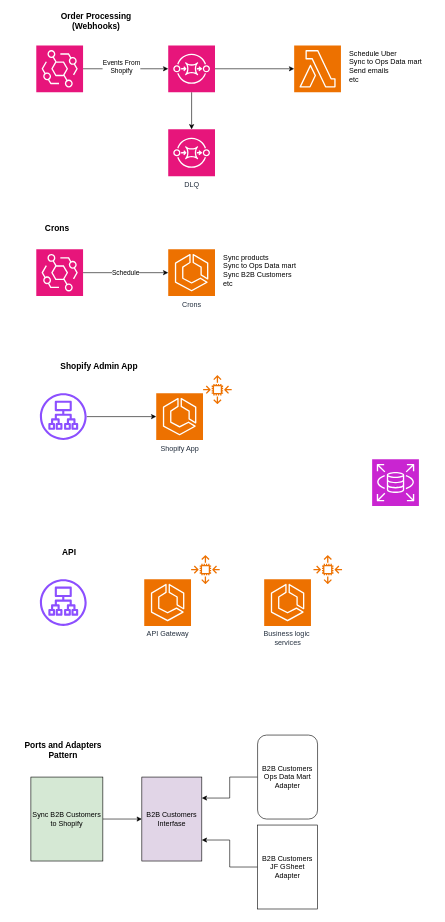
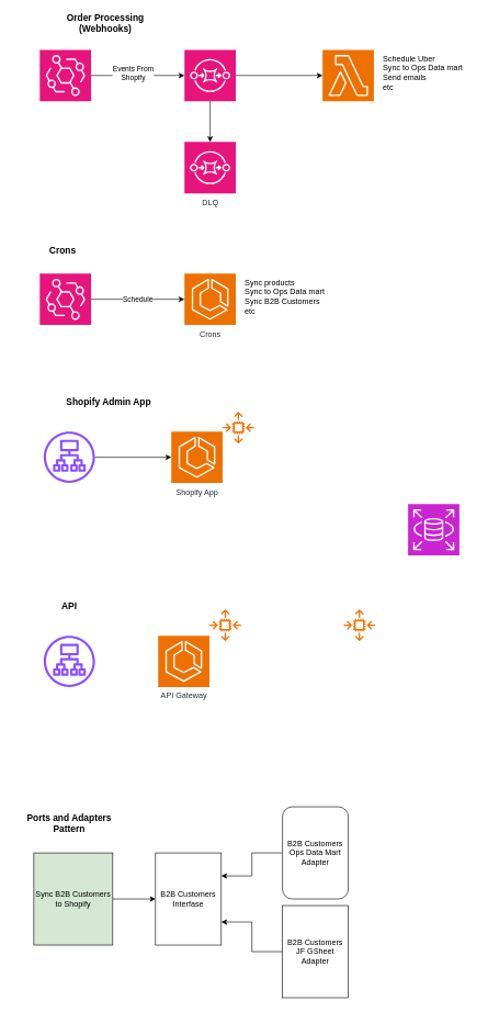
  <mxCell id="0" />
  <mxCell id="1" parent="0" />
  <mxCell id="2" value="&lt;font style=&quot;font-size: 14px;&quot;&gt;&lt;b&gt;Order Processing (Webhooks)&lt;/b&gt;&lt;/font&gt;" style="text;html=1;align=center;verticalAlign=middle;whiteSpace=wrap;rounded=0;" vertex="1" parent="1"><mxGeometry x="85" y="20" width="150" height="30" as="geometry" /></mxCell>
  <mxCell id="3" value="" style="sketch=0;points=[[0,0,0],[0.25,0,0],[0.5,0,0],[0.75,0,0],[1,0,0],[0,1,0],[0.25,1,0],[0.5,1,0],[0.75,1,0],[1,1,0],[0,0.25,0],[0,0.5,0],[0,0.75,0],[1,0.25,0],[1,0.5,0],[1,0.75,0]];outlineConnect=0;fontColor=#232F3E;fillColor=#E7157B;strokeColor=#ffffff;dashed=0;verticalLabelPosition=bottom;verticalAlign=top;align=center;html=1;fontSize=12;fontStyle=0;aspect=fixed;shape=mxgraph.aws4.resourceIcon;resIcon=mxgraph.aws4.eventbridge;" vertex="1" parent="1"><mxGeometry x="60" y="75" width="78" height="78" as="geometry" /></mxCell>
  <mxCell id="4" style="edgeStyle=orthogonalEdgeStyle;rounded=0;orthogonalLoop=1;jettySize=auto;html=1;" edge="1" parent="1" source="5" target="6"><mxGeometry relative="1" as="geometry" /></mxCell>
  <mxCell id="5" value="" style="sketch=0;points=[[0,0,0],[0.25,0,0],[0.5,0,0],[0.75,0,0],[1,0,0],[0,1,0],[0.25,1,0],[0.5,1,0],[0.75,1,0],[1,1,0],[0,0.25,0],[0,0.5,0],[0,0.75,0],[1,0.25,0],[1,0.5,0],[1,0.75,0]];outlineConnect=0;fontColor=#232F3E;fillColor=#E7157B;strokeColor=#ffffff;dashed=0;verticalLabelPosition=bottom;verticalAlign=top;align=center;html=1;fontSize=12;fontStyle=0;aspect=fixed;shape=mxgraph.aws4.resourceIcon;resIcon=mxgraph.aws4.sqs;" vertex="1" parent="1"><mxGeometry x="280" y="75" width="78" height="78" as="geometry" /></mxCell>
  <mxCell id="6" value="DLQ" style="sketch=0;points=[[0,0,0],[0.25,0,0],[0.5,0,0],[0.75,0,0],[1,0,0],[0,1,0],[0.25,1,0],[0.5,1,0],[0.75,1,0],[1,1,0],[0,0.25,0],[0,0.5,0],[0,0.75,0],[1,0.25,0],[1,0.5,0],[1,0.75,0]];outlineConnect=0;fontColor=#232F3E;fillColor=#E7157B;strokeColor=#ffffff;dashed=0;verticalLabelPosition=bottom;verticalAlign=top;align=center;html=1;fontSize=12;fontStyle=0;aspect=fixed;shape=mxgraph.aws4.resourceIcon;resIcon=mxgraph.aws4.sqs;" vertex="1" parent="1"><mxGeometry x="280" y="215" width="78" height="78" as="geometry" /></mxCell>
  <mxCell id="7" value="" style="sketch=0;points=[[0,0,0],[0.25,0,0],[0.5,0,0],[0.75,0,0],[1,0,0],[0,1,0],[0.25,1,0],[0.5,1,0],[0.75,1,0],[1,1,0],[0,0.25,0],[0,0.5,0],[0,0.75,0],[1,0.25,0],[1,0.5,0],[1,0.75,0]];outlineConnect=0;fontColor=#232F3E;fillColor=#ED7100;strokeColor=#ffffff;dashed=0;verticalLabelPosition=bottom;verticalAlign=top;align=center;html=1;fontSize=12;fontStyle=0;aspect=fixed;shape=mxgraph.aws4.resourceIcon;resIcon=mxgraph.aws4.lambda;" vertex="1" parent="1"><mxGeometry x="490" y="75" width="78" height="78" as="geometry" /></mxCell>
  <mxCell id="8" style="edgeStyle=orthogonalEdgeStyle;rounded=0;orthogonalLoop=1;jettySize=auto;html=1;entryX=0;entryY=0.5;entryDx=0;entryDy=0;entryPerimeter=0;" edge="1" parent="1" source="3" target="5"><mxGeometry relative="1" as="geometry" /></mxCell>
  <mxCell id="9" value="Events From&lt;div&gt;Shopify&lt;/div&gt;" style="edgeLabel;html=1;align=center;verticalAlign=middle;resizable=0;points=[];" vertex="1" connectable="0" parent="8"><mxGeometry x="-0.11" y="4" relative="1" as="geometry"><mxPoint as="offset" /></mxGeometry></mxCell>
  <mxCell id="10" style="edgeStyle=orthogonalEdgeStyle;rounded=0;orthogonalLoop=1;jettySize=auto;html=1;entryX=0;entryY=0.5;entryDx=0;entryDy=0;entryPerimeter=0;" edge="1" parent="1" source="5" target="7"><mxGeometry relative="1" as="geometry" /></mxCell>
  <mxCell id="11" value="&lt;span style=&quot;font-size: 14px;&quot;&gt;&lt;b&gt;Crons&lt;/b&gt;&lt;/span&gt;" style="text;html=1;align=center;verticalAlign=middle;whiteSpace=wrap;rounded=0;" vertex="1" parent="1"><mxGeometry x="20" y="365" width="150" height="30" as="geometry" /></mxCell>
  <mxCell id="12" value="" style="sketch=0;points=[[0,0,0],[0.25,0,0],[0.5,0,0],[0.75,0,0],[1,0,0],[0,1,0],[0.25,1,0],[0.5,1,0],[0.75,1,0],[1,1,0],[0,0.25,0],[0,0.5,0],[0,0.75,0],[1,0.25,0],[1,0.5,0],[1,0.75,0]];outlineConnect=0;fontColor=#232F3E;fillColor=#E7157B;strokeColor=#ffffff;dashed=0;verticalLabelPosition=bottom;verticalAlign=top;align=center;html=1;fontSize=12;fontStyle=0;aspect=fixed;shape=mxgraph.aws4.resourceIcon;resIcon=mxgraph.aws4.eventbridge;" vertex="1" parent="1"><mxGeometry x="60" y="415" width="78" height="78" as="geometry" /></mxCell>
  <mxCell id="13" value="Schedule" style="edgeStyle=orthogonalEdgeStyle;rounded=0;orthogonalLoop=1;jettySize=auto;html=1;entryX=0;entryY=0.5;entryDx=0;entryDy=0;entryPerimeter=0;" edge="1" parent="1" source="12"><mxGeometry relative="1" as="geometry"><mxPoint x="280" y="454" as="targetPoint" /></mxGeometry></mxCell>
  <mxCell id="14" value="Crons" style="sketch=0;points=[[0,0,0],[0.25,0,0],[0.5,0,0],[0.75,0,0],[1,0,0],[0,1,0],[0.25,1,0],[0.5,1,0],[0.75,1,0],[1,1,0],[0,0.25,0],[0,0.5,0],[0,0.75,0],[1,0.25,0],[1,0.5,0],[1,0.75,0]];outlineConnect=0;fontColor=#232F3E;fillColor=#ED7100;strokeColor=#ffffff;dashed=0;verticalLabelPosition=bottom;verticalAlign=top;align=center;html=1;fontSize=12;fontStyle=0;aspect=fixed;shape=mxgraph.aws4.resourceIcon;resIcon=mxgraph.aws4.ecs;" vertex="1" parent="1"><mxGeometry x="280" y="415" width="78" height="78" as="geometry" /></mxCell>
  <mxCell id="15" value="Schedule Uber&lt;div&gt;Sync to Ops Data mart&lt;/div&gt;&lt;div&gt;Send emails&lt;/div&gt;&lt;div&gt;etc&lt;/div&gt;" style="text;html=1;align=left;verticalAlign=middle;whiteSpace=wrap;rounded=0;" vertex="1" parent="1"><mxGeometry x="580" y="85" width="140" height="50" as="geometry" /></mxCell>
  <mxCell id="16" value="Sync products&lt;br&gt;&lt;div&gt;Sync to Ops Data mart&lt;/div&gt;&lt;div&gt;&lt;span style=&quot;background-color: transparent; color: light-dark(rgb(0, 0, 0), rgb(255, 255, 255));&quot;&gt;Sync B2B Customers&lt;/span&gt;&lt;/div&gt;&lt;div&gt;&lt;span style=&quot;background-color: transparent; color: light-dark(rgb(0, 0, 0), rgb(255, 255, 255));&quot;&gt;etc&lt;/span&gt;&lt;/div&gt;" style="text;html=1;align=left;verticalAlign=middle;whiteSpace=wrap;rounded=0;" vertex="1" parent="1"><mxGeometry x="370" y="425" width="140" height="50" as="geometry" /></mxCell>
  <mxCell id="17" value="&lt;span style=&quot;font-size: 14px;&quot;&gt;&lt;b&gt;Shopify Admin App&lt;/b&gt;&lt;/span&gt;" style="text;html=1;align=center;verticalAlign=middle;whiteSpace=wrap;rounded=0;" vertex="1" parent="1"><mxGeometry x="90" y="595" width="150" height="30" as="geometry" /></mxCell>
  <mxCell id="18" style="edgeStyle=orthogonalEdgeStyle;rounded=0;orthogonalLoop=1;jettySize=auto;html=1;" edge="1" parent="1" source="19" target="20"><mxGeometry relative="1" as="geometry" /></mxCell>
  <mxCell id="19" value="" style="sketch=0;outlineConnect=0;fontColor=#232F3E;gradientColor=none;fillColor=#8C4FFF;strokeColor=none;dashed=0;verticalLabelPosition=bottom;verticalAlign=top;align=center;html=1;fontSize=12;fontStyle=0;aspect=fixed;pointerEvents=1;shape=mxgraph.aws4.application_load_balancer;" vertex="1" parent="1"><mxGeometry x="66" y="655" width="78" height="78" as="geometry" /></mxCell>
  <mxCell id="20" value="Shopify App" style="sketch=0;points=[[0,0,0],[0.25,0,0],[0.5,0,0],[0.75,0,0],[1,0,0],[0,1,0],[0.25,1,0],[0.5,1,0],[0.75,1,0],[1,1,0],[0,0.25,0],[0,0.5,0],[0,0.75,0],[1,0.25,0],[1,0.5,0],[1,0.75,0]];outlineConnect=0;fontColor=#232F3E;fillColor=#ED7100;strokeColor=#ffffff;dashed=0;verticalLabelPosition=bottom;verticalAlign=top;align=center;html=1;fontSize=12;fontStyle=0;aspect=fixed;shape=mxgraph.aws4.resourceIcon;resIcon=mxgraph.aws4.ecs;" vertex="1" parent="1"><mxGeometry x="260" y="655" width="78" height="78" as="geometry" /></mxCell>
  <mxCell id="21" value="" style="sketch=0;outlineConnect=0;fontColor=#232F3E;gradientColor=none;fillColor=#ED7100;strokeColor=none;dashed=0;verticalLabelPosition=bottom;verticalAlign=top;align=center;html=1;fontSize=12;fontStyle=0;aspect=fixed;pointerEvents=1;shape=mxgraph.aws4.auto_scaling2;" vertex="1" parent="1"><mxGeometry x="338" y="625" width="48" height="48" as="geometry" /></mxCell>
  <mxCell id="22" value="" style="sketch=0;points=[[0,0,0],[0.25,0,0],[0.5,0,0],[0.75,0,0],[1,0,0],[0,1,0],[0.25,1,0],[0.5,1,0],[0.75,1,0],[1,1,0],[0,0.25,0],[0,0.5,0],[0,0.75,0],[1,0.25,0],[1,0.5,0],[1,0.75,0]];outlineConnect=0;fontColor=#232F3E;fillColor=#C925D1;strokeColor=#ffffff;dashed=0;verticalLabelPosition=bottom;verticalAlign=top;align=center;html=1;fontSize=12;fontStyle=0;aspect=fixed;shape=mxgraph.aws4.resourceIcon;resIcon=mxgraph.aws4.rds;" vertex="1" parent="1"><mxGeometry x="620" y="765" width="78" height="78" as="geometry" /></mxCell>
- <mxCell id="23" value="&lt;span style=&quot;font-size: 14px;&quot;&gt;&lt;b&gt;API&lt;/b&gt;&lt;/span&gt;" style="text;html=1;align=center;verticalAlign=middle;whiteSpace=wrap;rounded=0;" vertex="1" parent="1"><mxGeometry x="40" y="905" width="150" height="30" as="geometry" /></mxCell>
+ <mxCell id="23" value="&lt;span style=&quot;font-size: 14px;&quot;&gt;&lt;b&gt;API&lt;/b&gt;&lt;/span&gt;" style="text;html=1;align=center;verticalAlign=middle;whiteSpace=wrap;rounded=0;" vertex="1" parent="1"><mxGeometry x="30" y="905" width="150" height="30" as="geometry" /></mxCell>
  <mxCell id="24" value="" style="sketch=0;outlineConnect=0;fontColor=#232F3E;gradientColor=none;fillColor=#8C4FFF;strokeColor=none;dashed=0;verticalLabelPosition=bottom;verticalAlign=top;align=center;html=1;fontSize=12;fontStyle=0;aspect=fixed;pointerEvents=1;shape=mxgraph.aws4.application_load_balancer;" vertex="1" parent="1"><mxGeometry x="66" y="965" width="78" height="78" as="geometry" /></mxCell>
  <mxCell id="25" value="API Gateway" style="sketch=0;points=[[0,0,0],[0.25,0,0],[0.5,0,0],[0.75,0,0],[1,0,0],[0,1,0],[0.25,1,0],[0.5,1,0],[0.75,1,0],[1,1,0],[0,0.25,0],[0,0.5,0],[0,0.75,0],[1,0.25,0],[1,0.5,0],[1,0.75,0]];outlineConnect=0;fontColor=#232F3E;fillColor=#ED7100;strokeColor=#ffffff;dashed=0;verticalLabelPosition=bottom;verticalAlign=top;align=center;html=1;fontSize=12;fontStyle=0;aspect=fixed;shape=mxgraph.aws4.resourceIcon;resIcon=mxgraph.aws4.ecs;" vertex="1" parent="1"><mxGeometry x="240" y="965" width="78" height="78" as="geometry" /></mxCell>
  <mxCell id="26" value="" style="sketch=0;outlineConnect=0;fontColor=#232F3E;gradientColor=none;fillColor=#ED7100;strokeColor=none;dashed=0;verticalLabelPosition=bottom;verticalAlign=top;align=center;html=1;fontSize=12;fontStyle=0;aspect=fixed;pointerEvents=1;shape=mxgraph.aws4.auto_scaling2;" vertex="1" parent="1"><mxGeometry x="318" y="925" width="48" height="48" as="geometry" /></mxCell>
- <mxCell id="27" value="Business logic&amp;nbsp;&lt;div&gt;services&lt;/div&gt;" style="sketch=0;points=[[0,0,0],[0.25,0,0],[0.5,0,0],[0.75,0,0],[1,0,0],[0,1,0],[0.25,1,0],[0.5,1,0],[0.75,1,0],[1,1,0],[0,0.25,0],[0,0.5,0],[0,0.75,0],[1,0.25,0],[1,0.5,0],[1,0.75,0]];outlineConnect=0;fontColor=#232F3E;fillColor=#ED7100;strokeColor=#ffffff;dashed=0;verticalLabelPosition=bottom;verticalAlign=top;align=center;html=1;fontSize=12;fontStyle=0;aspect=fixed;shape=mxgraph.aws4.resourceIcon;resIcon=mxgraph.aws4.ecs;" vertex="1" parent="1"><mxGeometry x="440" y="965" width="78" height="78" as="geometry" /></mxCell>
  <mxCell id="28" value="" style="sketch=0;outlineConnect=0;fontColor=#232F3E;gradientColor=none;fillColor=#ED7100;strokeColor=none;dashed=0;verticalLabelPosition=bottom;verticalAlign=top;align=center;html=1;fontSize=12;fontStyle=0;aspect=fixed;pointerEvents=1;shape=mxgraph.aws4.auto_scaling2;" vertex="1" parent="1"><mxGeometry x="522" y="925" width="48" height="48" as="geometry" /></mxCell>
  <mxCell id="29" value="&lt;span style=&quot;font-size: 14px;&quot;&gt;&lt;b&gt;Ports and Adapters&lt;/b&gt;&lt;/span&gt;&lt;div&gt;&lt;span style=&quot;font-size: 14px;&quot;&gt;&lt;b&gt;Pattern&lt;/b&gt;&lt;/span&gt;&lt;/div&gt;" style="text;html=1;align=center;verticalAlign=middle;whiteSpace=wrap;rounded=0;" vertex="1" parent="1"><mxGeometry x="30" y="1235" width="150" height="30" as="geometry" /></mxCell>
  <mxCell id="30" style="edgeStyle=orthogonalEdgeStyle;rounded=0;orthogonalLoop=1;jettySize=auto;html=1;entryX=0;entryY=0.5;entryDx=0;entryDy=0;" edge="1" parent="1" source="31" target="32"><mxGeometry relative="1" as="geometry" /></mxCell>
  <mxCell id="31" value="Sync B2B Customers to Shopify" style="rounded=0;whiteSpace=wrap;html=1;fillColor=#d5e8d4;" vertex="1" parent="1"><mxGeometry x="51" y="1295" width="120" height="140" as="geometry" /></mxCell>
- <mxCell id="32" value="B2B Customers Interfase" style="rounded=0;whiteSpace=wrap;html=1;fillColor=#e1d5e7;" vertex="1" parent="1"><mxGeometry x="236" y="1295" width="100" height="140" as="geometry" /></mxCell>
+ <mxCell id="32" value="B2B Customers Interfase" style="rounded=0;whiteSpace=wrap;html=1;" vertex="1" parent="1"><mxGeometry x="236" y="1295" width="100" height="140" as="geometry" /></mxCell>
  <mxCell id="33" style="edgeStyle=orthogonalEdgeStyle;rounded=0;orthogonalLoop=1;jettySize=auto;html=1;entryX=1;entryY=0.25;entryDx=0;entryDy=0;" edge="1" parent="1" source="34" target="32"><mxGeometry relative="1" as="geometry" /></mxCell>
  <mxCell id="34" value="B2B Customers Ops Data Mart&lt;div&gt;Adapter&lt;/div&gt;" style="whiteSpace=wrap;html=1;rounded=1;" vertex="1" parent="1"><mxGeometry x="429" y="1225" width="100" height="140" as="geometry" /></mxCell>
  <mxCell id="35" style="edgeStyle=orthogonalEdgeStyle;rounded=0;orthogonalLoop=1;jettySize=auto;html=1;entryX=1;entryY=0.75;entryDx=0;entryDy=0;" edge="1" parent="1" source="36" target="32"><mxGeometry relative="1" as="geometry" /></mxCell>
  <mxCell id="36" value="B2B Customers&lt;div&gt;JF GSheet&lt;/div&gt;&lt;div&gt;Adapter&lt;/div&gt;" style="rounded=0;whiteSpace=wrap;html=1;" vertex="1" parent="1"><mxGeometry x="429" y="1375" width="100" height="140" as="geometry" /></mxCell>
